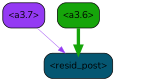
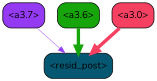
  strict digraph {
    fontname=Nunito
    splines=true
    node [color=black fontname=Nunito shape=box style="filled, rounded"]
    edge [fontname=Nunito]
    "<a3.7>" [fillcolor="#943af3"]
    "<resid_post>" [fillcolor="#055772"]
    "<a3.6>" [fillcolor="#16a50a"]
+   "<a3.0>" [fillcolor="#f64062"]
    "<a3.7>" -> "<resid_post>" [color="#943af3" penwidth=0.6]
    "<a3.6>" -> "<resid_post>" [color="#16a50a" penwidth=4.7534414529800415]
+   "<a3.0>" -> "<resid_post>" [color="#f64062" penwidth=4.898576855659485]
  }
